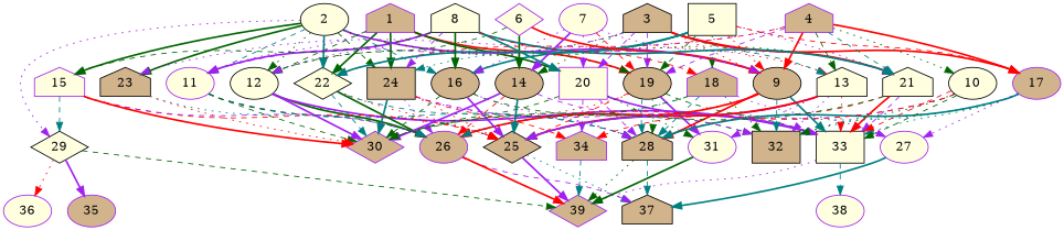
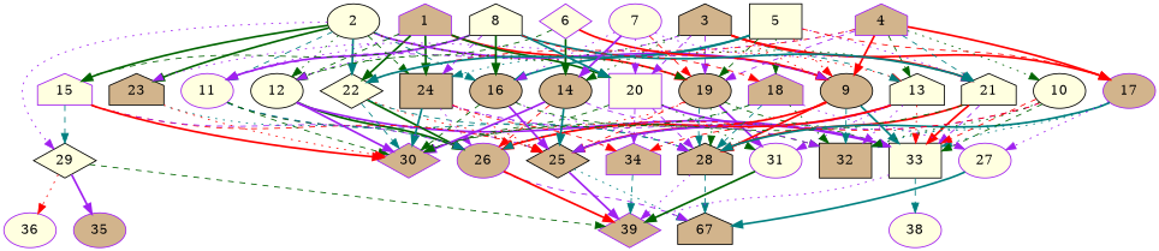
  digraph {
    node [alpha=0.04 color=black fillcolor=tan shape=ellipse style=filled]
    edge [color=purple style=dashed]
    1 [alpha=0.02 color=purple expect_size=90030434679619184 shape=house]
    11 [alpha=0.03 color=purple expect_size=943339049570696953856 fillcolor=lightyellow]
    12 [alpha=0.08 expect_size=66306774562504704000 fillcolor=lightyellow]
    19 [alpha=0.06 expect_size=576284801040096]
    20 [color=purple expect_size=192896900462225664 fillcolor=lightyellow shape=box]
    22 [alpha=0.20 expect_size=10981262397891084 fillcolor=lightyellow shape=diamond]
    24 [alpha=0.11 expect_size=198478762265352576 shape=box]
    25 [alpha=0.14 expect_size=152392129743658418176 shape=diamond]
    26 [alpha=0.20 color=purple expect_size=2069799559445956352]
    28 [alpha=0.01 expect_size=92988049659928640 shape=house]
    30 [alpha=0.20 color=purple expect_size=1333167948611338 shape=diamond]
    33 [alpha=0.18 expect_size=38177740361208104 fillcolor=lightyellow shape=box]
    31 [alpha=0.14 color=purple expect_size=265402549619881148416 fillcolor=lightyellow]
    34 [alpha=0.09 color=purple expect_size=12323727736051859456 shape=house]
-   37 [alpha=0.07 expect_size=36734094413759656 shape=house]
+   37 [alpha=0.07 expect_size=36734094413759656 shape=house label=67]
    39 [alpha=0.11 color=purple expect_size=41954520651673184 shape=diamond]
    38 [alpha=0.20 color=purple expect_size=893306409378738304 fillcolor=lightyellow]
    2 [expect_size=33087287197696000000 fillcolor=lightyellow]
    9 [alpha=0.17 expect_size=691633953129986260992]
    13 [alpha=0.16 expect_size=35876745043949580 fillcolor=lightyellow shape=house]
    15 [alpha=0.05 color=purple expect_size=3412579443490179 fillcolor=lightyellow shape=house]
    16 [alpha=0.05 expect_size=10911591833210356]
    21 [alpha=0.08 expect_size=11785012424474062 fillcolor=lightyellow shape=house]
    23 [alpha=0.09 expect_size=2447865553658056704 shape=house]
    29 [alpha=0.16 expect_size=85848841939561 fillcolor=lightyellow shape=diamond]
    32 [alpha=0.01 expect_size=466300825126059392 shape=box]
    35 [alpha=0.11 color=purple expect_size=205044768883774144]
    36 [color=purple expect_size=18944860224487424000 fillcolor=lightyellow]
    3 [alpha=0.13 expect_size=49162515924544696 shape=house]
    14 [alpha=0.12 expect_size=312220284235626315776]
    17 [alpha=0.14 color=purple expect_size=5765903601274440]
    27 [alpha=0.15 color=purple expect_size=457964178304964352 fillcolor=lightyellow]
    4 [alpha=0.16 color=purple expect_size=271285895401832448000 shape=house]
    10 [alpha=0.13 expect_size=245672694020615176192 fillcolor=lightyellow]
    5 [alpha=0.00 expect_size=417560259549653 fillcolor=lightyellow shape=box]
    18 [alpha=0.01 color=purple expect_size=2273531818382326 shape=house]
    6 [alpha=0.06 color=purple expect_size=21177507684129064 fillcolor=lightyellow shape=diamond]
    7 [alpha=0.07 color=purple expect_size=61477204290444520 fillcolor=lightyellow]
    8 [expect_size=29111525634769936 fillcolor=lightyellow shape=house]
    1 -> 11 [style=dotted]
    1 -> 12 [color=darkgreen]
    1 -> 19 [color=red style=bold]
    1 -> 20 [color=darkgreen style=bold]
    1 -> 22 [color=darkgreen style=bold]
    1 -> 24 [color=darkgreen style=bold]
    11 -> 25
    11 -> 26 [color=darkgreen]
    11 -> 28 [color=teal]
    11 -> 30 [color=darkgreen]
    12 -> 25 [color=darkgreen style=dotted]
    12 -> 26 [color=darkgreen style=bold]
    12 -> 30 [style=bold]
    12 -> 33 [style=bold]
    19 -> 25 [color=red]
    19 -> 28 [color=teal]
    19 -> 28 [color=darkgreen style=dotted]
    19 -> 30 [color=red style=dotted]
    19 -> 33 [color=darkgreen]
    19 -> 31 [style=bold]
    20 -> 28
    20 -> 30 [color=darkgreen]
    20 -> 33 [style=bold]
    20 -> 31 [color=darkgreen style=dotted]
    20 -> 34
    22 -> 25 [color=red style=dotted]
    22 -> 26 [color=darkgreen style=bold]
    22 -> 28 [color=teal]
    22 -> 30 [color=teal]
    24 -> 25 [color=red style=dotted]
    24 -> 26 [style=dotted]
    24 -> 28 [style=dotted]
    24 -> 30 [color=teal style=bold]
    24 -> 33
    24 -> 34 [color=red]
    25 -> 37 [color=teal style=dotted]
    25 -> 39 [style=bold]
    26 -> 37
    26 -> 39 [color=red style=bold]
    28 -> 37 [color=teal]
-   28 -> 39 [color=darkgreen style=dotted]
+   28 -> 39 [style=dotted]
    33 -> 39 [style=dotted]
    33 -> 38 [color=teal]
    31 -> 39 [color=darkgreen style=bold]
    34 -> 39 [color=teal]
    2 -> 11 [color=teal]
    2 -> 12 [color=darkgreen style=dotted]
    2 -> 19 [color=darkgreen style=dotted]
    2 -> 22 [color=teal style=bold]
    2 -> 24 [color=darkgreen]
    2 -> 9 [style=bold]
    2 -> 13 [color=red style=dotted]
    2 -> 15 [color=darkgreen style=bold]
    2 -> 16 [color=teal]
    2 -> 21 [color=darkgreen style=dotted]
    2 -> 23 [color=darkgreen style=bold]
    2 -> 29 [style=dotted]
    9 -> 25 [color=red style=bold]
    9 -> 26 [color=red style=dotted]
    9 -> 28 [color=red style=bold]
    9 -> 33 [color=teal style=bold]
    9 -> 32 [color=teal]
    13 -> 25 [style=bold]
    13 -> 26 [color=red style=bold]
    13 -> 33 [color=red style=dotted]
    13 -> 31 [style=dotted]
    13 -> 34 [color=red]
    13 -> 32 [style=dotted]
    15 -> 25 [color=red]
    15 -> 26
    15 -> 30 [color=red style=bold]
    15 -> 29 [color=teal]
    16 -> 25 [style=bold]
    16 -> 28 [style=dotted]
    16 -> 30 [color=darkgreen]
    16 -> 32 [color=darkgreen]
-   21 -> 28 [color=red]
+   21 -> 28 [color=red style=bold]
    21 -> 30 [color=darkgreen]
    21 -> 33 [color=red style=bold]
    21 -> 33
    23 -> 26 [color=teal style=dotted]
    23 -> 30 [color=red style=dotted]
    29 -> 39 [color=darkgreen]
    29 -> 35 [style=bold]
    29 -> 36 [color=red style=dotted]
    3 -> 11
    3 -> 12 [color=darkgreen style=dotted]
    3 -> 19
    3 -> 20
    3 -> 9 [color=red style=dotted]
    3 -> 13 [color=teal]
    3 -> 21 [color=red style=bold]
    3 -> 14 [color=darkgreen style=dotted]
    3 -> 17 [color=red style=bold]
    14 -> 25 [color=teal style=bold]
    14 -> 26 [color=red]
    14 -> 30 [style=bold]
    14 -> 32
    17 -> 25 [color=teal style=dotted]
    17 -> 28 [color=teal style=bold]
    17 -> 33 [color=teal style=dotted]
    17 -> 32 [color=teal style=dotted]
    17 -> 27 [style=dotted]
    27 -> 37 [color=teal style=bold]
    4 -> 19
    4 -> 22 [color=red]
    4 -> 9 [color=red style=bold]
    4 -> 13 [color=darkgreen]
    4 -> 21 [color=teal]
    4 -> 23 [style=dotted]
    4 -> 17 [color=red style=bold]
    4 -> 10 [color=darkgreen style=dotted]
    10 -> 25
    10 -> 26 [color=red]
    10 -> 33 [color=red]
    10 -> 33 [color=darkgreen]
    10 -> 32 [color=darkgreen style=dotted]
    5 -> 19 [color=darkgreen]
    5 -> 22 [color=teal style=bold]
    5 -> 24 [color=teal style=dotted]
    5 -> 9 [color=red style=dotted]
    5 -> 16 [color=teal style=bold]
    5 -> 21 [style=dotted]
    5 -> 17 [color=red]
    5 -> 18 [color=darkgreen style=dotted]
    18 -> 26 [color=teal style=dotted]
    18 -> 28 [color=teal]
    18 -> 30 [color=darkgreen]
    18 -> 32 [color=darkgreen style=dotted]
    18 -> 27 [style=dotted]
    6 -> 12 [color=darkgreen]
    6 -> 9 [color=red style=bold]
    6 -> 14 [color=darkgreen style=bold]
    7 -> 19 [color=red]
    7 -> 20 [style=dotted]
    7 -> 16 [style=dotted]
    7 -> 21 [style=dotted]
    7 -> 14 [style=bold]
    8 -> 11 [style=bold]
    8 -> 12 [style=dotted]
    8 -> 20 [color=teal style=bold]
    8 -> 24
    8 -> 9
    8 -> 15 [color=darkgreen]
    8 -> 16 [color=darkgreen style=bold]
    8 -> 21 [color=teal style=bold]
    8 -> 18 [color=red]
  }
